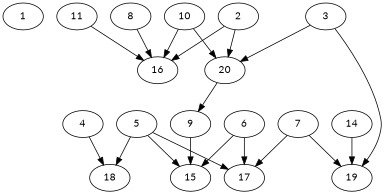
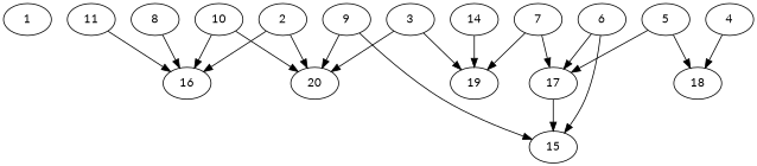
  digraph {
    fontname=Lato
    node [alpha=0.14 fontname=Lato]
    edge [fontname=Lato]
    1 [alpha=0.03 expect_size=39700480]
    2 [alpha=0.04 expect_size=43654144]
    16 [alpha=0.06 expect_size=46518272]
    20 [alpha=0.09 expect_size=33770496]
    3 [alpha=0.08 expect_size=20662272]
    19 [expect_size=45069312]
    4 [alpha=0.10 expect_size=11200512]
    18 [alpha=0.13 expect_size=8725504]
    5 [alpha=0.06 expect_size=10882048]
    15 [alpha=0.19 expect_size=32016384]
    17 [alpha=0.12 expect_size=22494208]
    6 [alpha=0.10 expect_size=29613056]
    7 [expect_size=32668672]
    8 [alpha=0.15 expect_size=20798464]
    9 [alpha=0.15 expect_size=44004352]
    10 [expect_size=8316928]
    11 [alpha=0.02 expect_size=18600960]
    14 [alpha=0.19 expect_size=7251968]
    2 -> 16
    2 -> 20
    3 -> 20
    3 -> 19
    4 -> 18
    5 -> 18
-   5 -> 15
+   17 -> 15
    5 -> 17
    6 -> 15
    6 -> 17
    7 -> 19
    7 -> 17
    8 -> 16
-   20 -> 9
+   9 -> 20
    9 -> 15
    10 -> 16
    10 -> 20
    11 -> 16
    14 -> 19
  }
